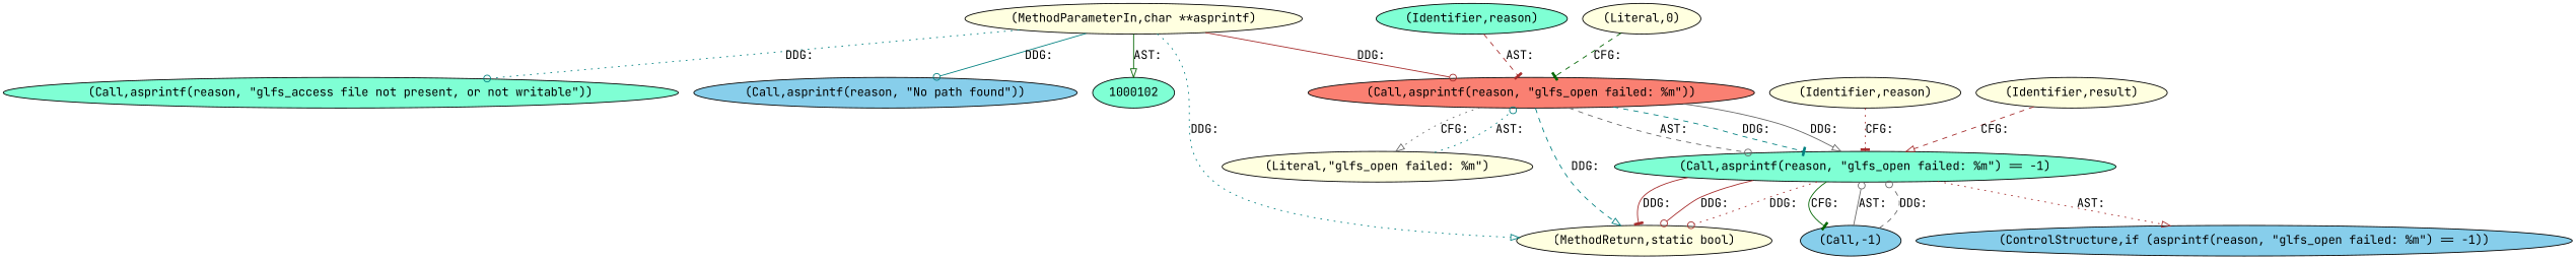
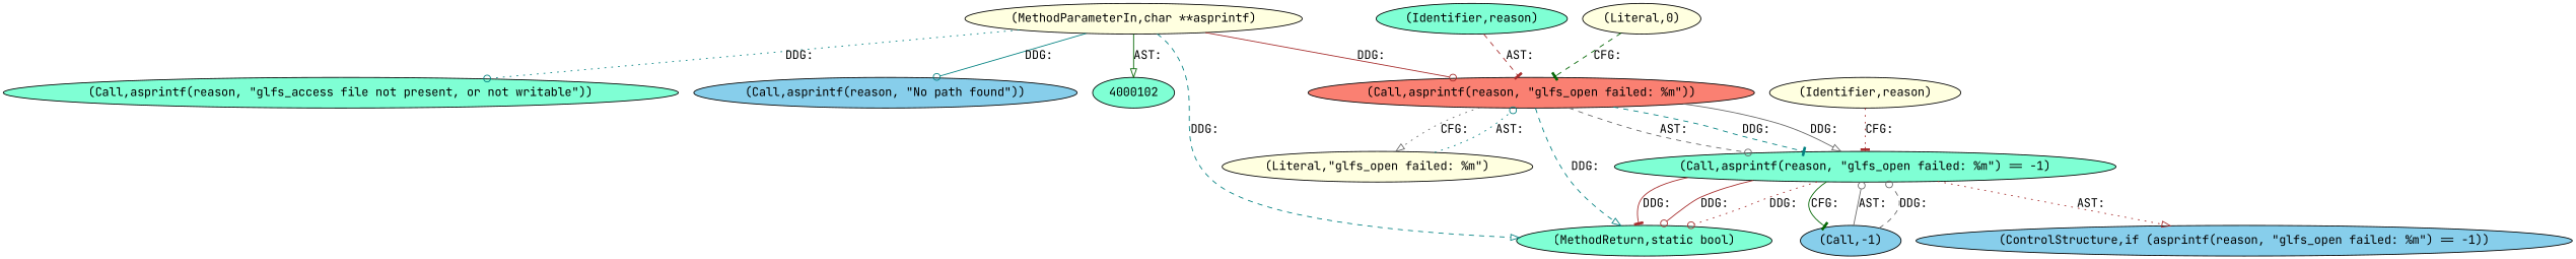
  digraph {
    fontname="JetBrains Mono"
    node [fillcolor=aquamarine fontname="JetBrains Mono" style=filled]
    edge [arrowhead=odot color=brown fontname="JetBrains Mono" style=dashed]
    n1 [fillcolor=salmon label="(Call,asprintf(reason, \"glfs_open failed: %m\"))"]
    n2 [label="(Call,asprintf(reason, \"glfs_open failed: %m\") == -1)"]
    n3 [fillcolor=lightyellow label="(Literal,\"glfs_open failed: %m\")"]
-   n4 [fillcolor=lightyellow label="(MethodReturn,static bool)"]
+   n4 [label="(MethodReturn,static bool)"]
    n5 [fillcolor=skyblue label="(Call,-1)"]
    n6 [fillcolor=skyblue label="(ControlStructure,if (asprintf(reason, \"glfs_open failed: %m\") == -1))"]
    n7 [fillcolor=lightyellow label="(MethodParameterIn,char **asprintf)"]
    n8 [label="(Call,asprintf(reason, \"glfs_access file not present, or not writable\"))"]
    n9 [fillcolor=skyblue label="(Call,asprintf(reason, \"No path found\"))"]
-   1000102
+   1000102 [label=4000102]
    n11 [label="(Identifier,reason)"]
    n12 [fillcolor=lightyellow label="(Identifier,reason)"]
    n13 [fillcolor=lightyellow label="(Literal,0)"]
-   n14 [fillcolor=lightyellow label="(Identifier,result)"]
    n1 -> n2 [color=gray40 label="AST: "]
    n1 -> n2 [arrowhead=tee color=teal label="DDG: "]
    n1 -> n2 [arrowhead=onormal color=gray40 label="DDG: " style=solid]
    n1 -> n3 [arrowhead=onormal color=gray40 label="CFG: " style=dotted]
    n1 -> n4 [arrowhead=onormal color=teal label="DDG: "]
    n2 -> n4 [label="DDG: " style=solid]
    n2 -> n4 [label="DDG: " style=dotted]
    n2 -> n4 [arrowhead=tee label="DDG: " style=solid]
    n2 -> n5 [arrowhead=tee color=darkgreen label="CFG: " style=solid]
    n2 -> n6 [arrowhead=onormal label="AST: " style=dotted]
    n3 -> n1 [color=teal label="AST: " style=dotted]
    n5 -> n2 [color=gray40 label="AST: " style=solid]
    n5 -> n2 [color=gray40 label="DDG: "]
    n7 -> n1 [label="DDG: " style=solid]
-   n7 -> n4 [arrowhead=onormal color=teal label="DDG: " style=dotted]
+   n7 -> n4 [arrowhead=onormal color=teal label="DDG: "]
    n7 -> n8 [color=teal label="DDG: " style=dotted]
    n7 -> n9 [color=teal label="DDG: " style=solid]
    n7 -> 1000102 [arrowhead=onormal color=darkgreen label="AST: " style=solid]
    n11 -> n1 [arrowhead=tee label="AST: "]
    n12 -> n2 [arrowhead=tee label="CFG: " style=dotted]
    n13 -> n1 [arrowhead=tee color=darkgreen label="CFG: "]
-   n14 -> n2 [arrowhead=onormal label="CFG: "]
  }
